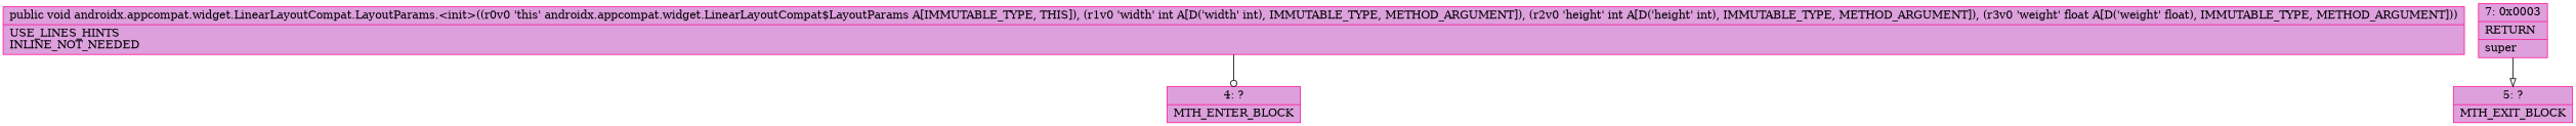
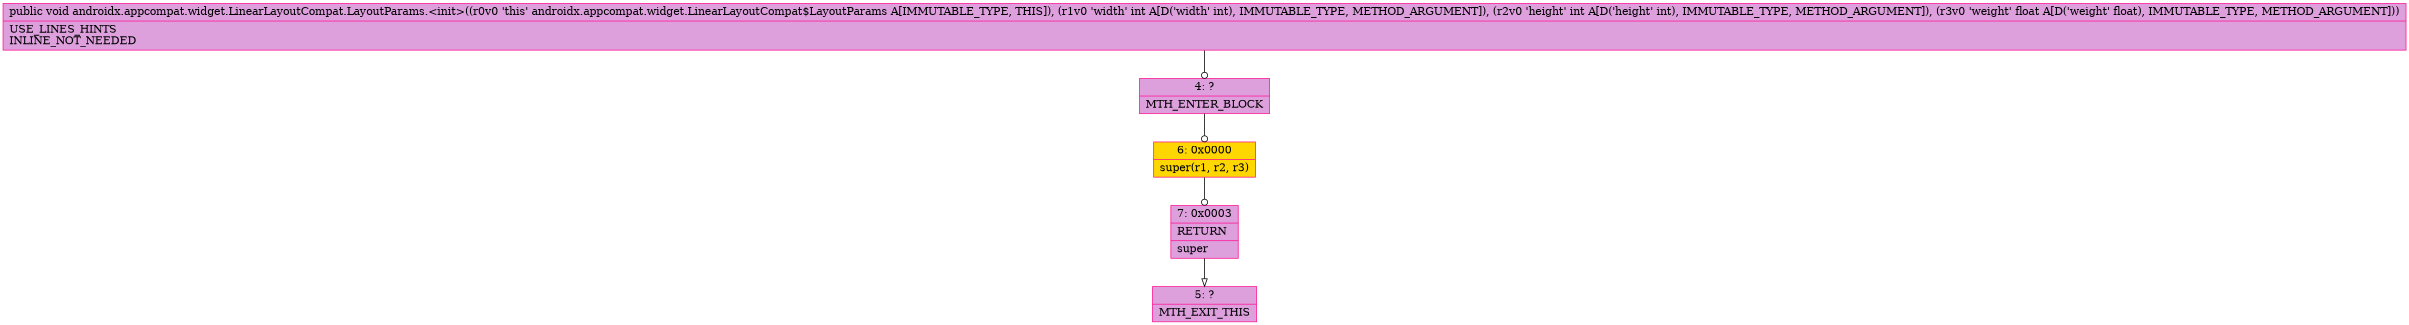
  digraph {
    node [color=deeppink fillcolor=plum shape=record style=filled]
    edge [arrowhead=odot]
    n1 [label="{4\:\ ?|MTH_ENTER_BLOCK\l}"]
+   n2 [fillcolor=gold label="{6\:\ 0x0000|super(r1, r2, r3)\l}"]
    n3 [label="{7\:\ 0x0003|RETURN\l|super\l}"]
-   n4 [label="{5\:\ ?|MTH_EXIT_BLOCK\l}"]
+   n4 [label="{5\:\ ?|MTH_EXIT_THIS\l}"]
    n5 [label="{public void androidx.appcompat.widget.LinearLayoutCompat.LayoutParams.\<init\>((r0v0 'this' androidx.appcompat.widget.LinearLayoutCompat$LayoutParams A[IMMUTABLE_TYPE, THIS]), (r1v0 'width' int A[D('width' int), IMMUTABLE_TYPE, METHOD_ARGUMENT]), (r2v0 'height' int A[D('height' int), IMMUTABLE_TYPE, METHOD_ARGUMENT]), (r3v0 'weight' float A[D('weight' float), IMMUTABLE_TYPE, METHOD_ARGUMENT]))  | USE_LINES_HINTS\lINLINE_NOT_NEEDED\l}"]
+   n1 -> n2
+   n2 -> n3
    n3 -> n4 [arrowhead=onormal]
    n5 -> n1
  }
